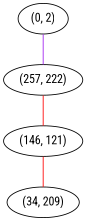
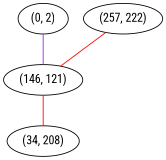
  graph {
    fontname="Roboto Condensed"
    node [fontname="Roboto Condensed"]
    edge [color=red fontname="Roboto Condensed" weight=1]
    n1 [label="(0, 2)"]
    "(146, 121)"
-   "(34, 208)" [label="(34, 209)"]
+   "(34, 208)"
    "(257, 222)"
-   n1 -- "(257, 222)" [color=purple weight=4]
+   n1 -- "(146, 121)" [color=purple weight=4]
    "(146, 121)" -- "(34, 208)"
    "(257, 222)" -- "(146, 121)"
  }
